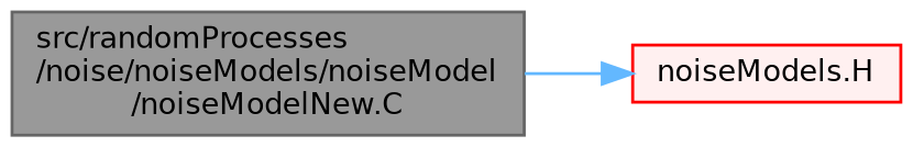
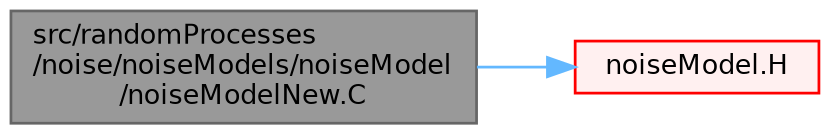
  digraph {
    rankdir=LR
    node [fontname=Helvetica fontsize=10 shape=box style=filled]
    n1 [color=gray40 fillcolor=grey60 fontcolor=black height=0.2 label="src/randomProcesses\l/noise/noiseModels/noiseModel\l/noiseModelNew.C" width=0.4]
-   n2 [color=red fillcolor="#FFF0F0" height=0.2 label="noiseModels.H" width=0.4]
+   n2 [color=red fillcolor="#FFF0F0" height=0.2 label="noiseModel.H" width=0.4]
    n1 -> n2 [color=steelblue1 fontname=Helvetica fontsize=10 labelfontname=Helvetica labelfontsize=10 style=solid]
  }
